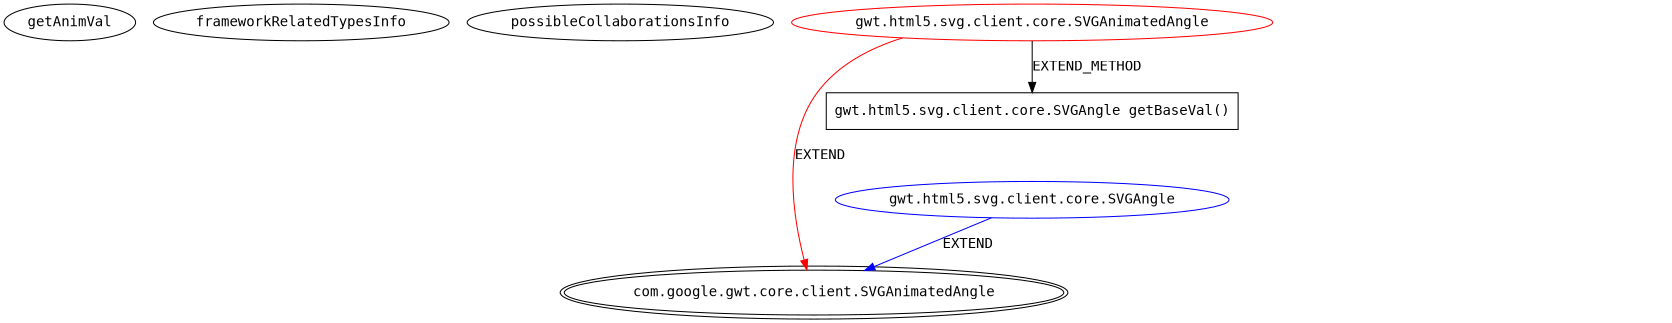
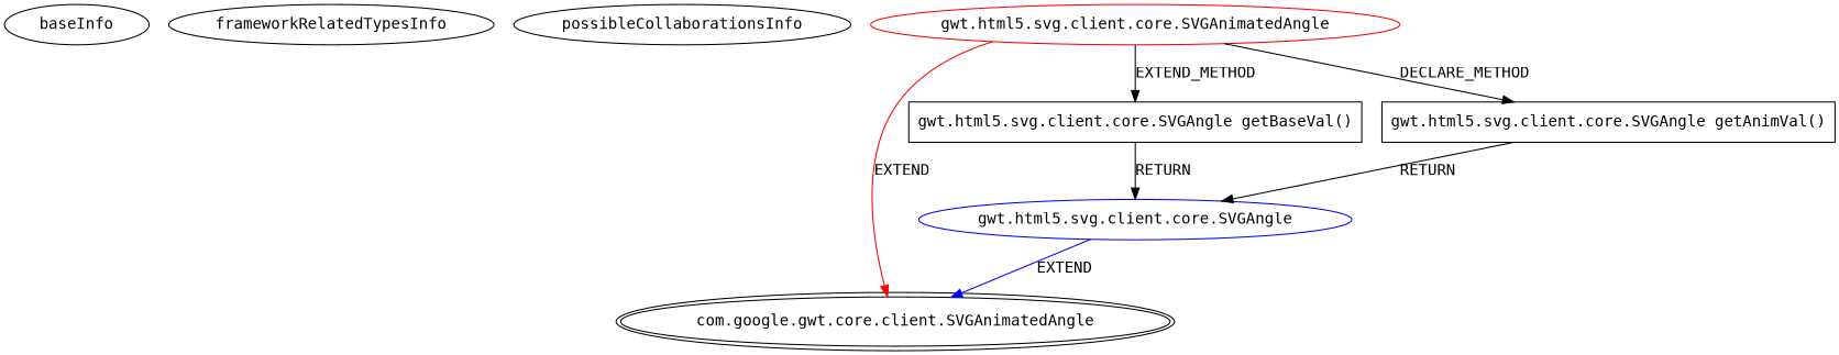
  digraph {
    fontname="DejaVu Sans Mono"
    node [fontname="DejaVu Sans Mono" isFrameworkType=false]
    edge [fontname="DejaVu Sans Mono"]
-   baseInfo [category=extension_graph graphId=3797 isAnonymous=false possibleRelation=true label=getAnimVal isFrameworkType=""]
+   baseInfo [category=extension_graph graphId=3797 isAnonymous=false possibleRelation=true isFrameworkType=""]
    frameworkRelatedTypesInfo [0="com.google.gwt.core.client.JavaScriptObject" isFrameworkType=""]
    possibleCollaborationsInfo [0="3797~CLIENT_METHOD_DECLARATION-RETURN_TYPE-CLIENT_METHOD_DECLARATION-RETURN_TYPE-~com.google.gwt.core.client.JavaScriptObject ~com.google.gwt.core.client.JavaScriptObject ~false~false" isFrameworkType=""]
    n4 [color=red label="gwt.html5.svg.client.core.SVGAnimatedAngle" vertexType=ROOT_CLIENT_CLASS_DECLARATION]
    n5 [isFrameworkType=true label="com.google.gwt.core.client.SVGAnimatedAngle" peripheries=2 vertexType=FRAMEWORK_CLASS_TYPE]
    n6 [label="gwt.html5.svg.client.core.SVGAngle getBaseVal()" shape=box vertexType=CLIENT_METHOD_DECLARATION]
+   n7 [label="gwt.html5.svg.client.core.SVGAngle getAnimVal()" shape=box vertexType=CLIENT_METHOD_DECLARATION]
    n8 [color=blue label="gwt.html5.svg.client.core.SVGAngle" vertexType=REFERENCE_CLIENT_CLASS_DECLARATION]
    n4 -> n5 [color=red label=EXTEND]
    n4 -> n6 [label=EXTEND_METHOD]
+   n4 -> n7 [label=DECLARE_METHOD]
+   n6 -> n8 [label=RETURN]
+   n7 -> n8 [label=RETURN]
    n8 -> n5 [color=blue label=EXTEND]
  }
